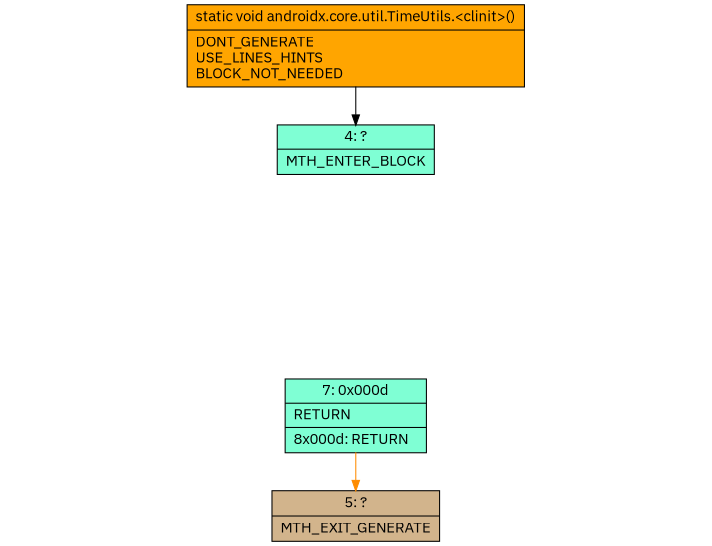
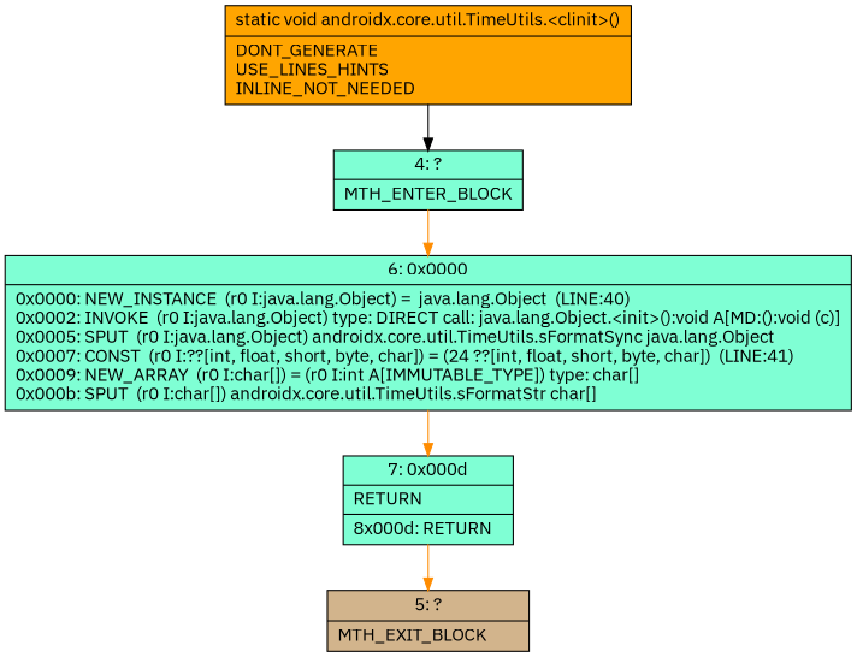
  digraph {
    fontname="IBM Plex Sans"
    node [fillcolor=aquamarine fontname="IBM Plex Sans" shape=record style=filled]
    edge [color=darkorange fontname="IBM Plex Sans"]
    n1 [label="{4\:\ ?|MTH_ENTER_BLOCK\l}"]
+   n2 [label="{6\:\ 0x0000|0x0000: NEW_INSTANCE  (r0 I:java.lang.Object) =  java.lang.Object  (LINE:40)\l0x0002: INVOKE  (r0 I:java.lang.Object) type: DIRECT call: java.lang.Object.\<init\>():void A[MD:():void (c)]\l0x0005: SPUT  (r0 I:java.lang.Object) androidx.core.util.TimeUtils.sFormatSync java.lang.Object \l0x0007: CONST  (r0 I:??[int, float, short, byte, char]) = (24 ??[int, float, short, byte, char])  (LINE:41)\l0x0009: NEW_ARRAY  (r0 I:char[]) = (r0 I:int A[IMMUTABLE_TYPE]) type: char[] \l0x000b: SPUT  (r0 I:char[]) androidx.core.util.TimeUtils.sFormatStr char[] \l}"]
    n3 [label="{7\:\ 0x000d|RETURN\l|8x000d: RETURN   \l}"]
-   n4 [fillcolor=tan label="{5\:\ ?|MTH_EXIT_GENERATE\l}"]
-   n5 [fillcolor=orange label="{static void androidx.core.util.TimeUtils.\<clinit\>()  | DONT_GENERATE\lUSE_LINES_HINTS\lBLOCK_NOT_NEEDED\l}"]
+   n4 [fillcolor=tan label="{5\:\ ?|MTH_EXIT_BLOCK\l}"]
+   n5 [fillcolor=orange label="{static void androidx.core.util.TimeUtils.\<clinit\>()  | DONT_GENERATE\lUSE_LINES_HINTS\lINLINE_NOT_NEEDED\l}"]
+   n1 -> n2
+   n2 -> n3
    n3 -> n4
    n5 -> n1 [color=black]
  }
